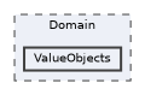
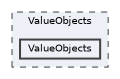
  digraph {
    compound=true
    rankdir=LR
    n1 [color=grey25 fillcolor="#edf0f7" fontname=Helvetica fontsize=10 height=0.2 label=ValueObjects shape=box style="filled,bold" width=0.4]
    subgraph cluster_1 {
      bgcolor="#edf0f7"
      fontname=Helvetica
      fontsize=10
-     label=Domain
+     label=ValueObjects
      pencolor=grey25
      style="filled,dashed"
      n1
    }
  }
